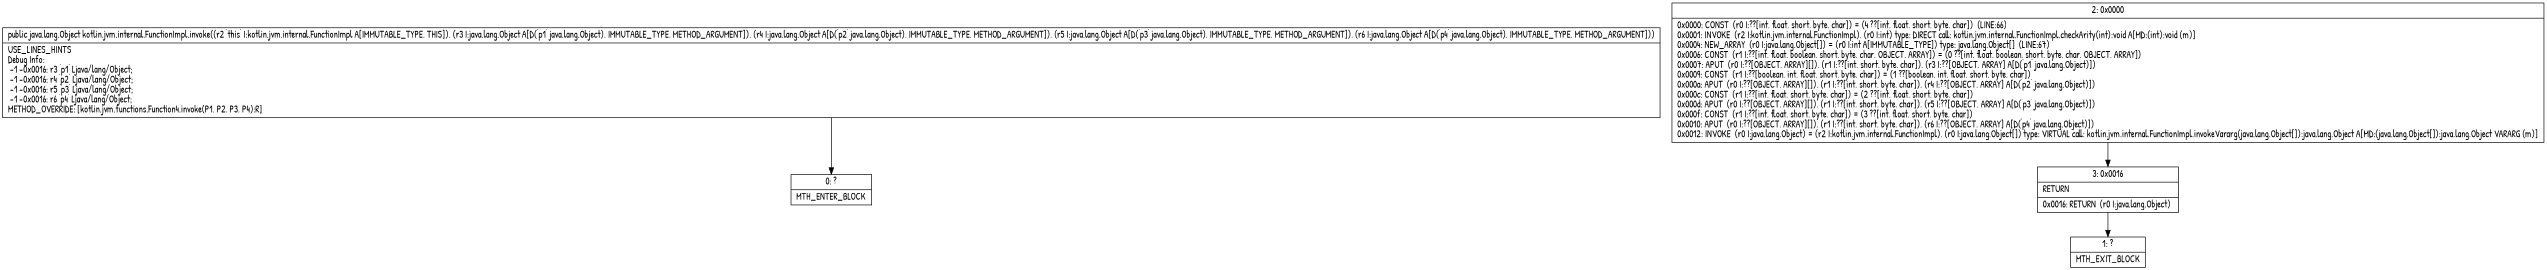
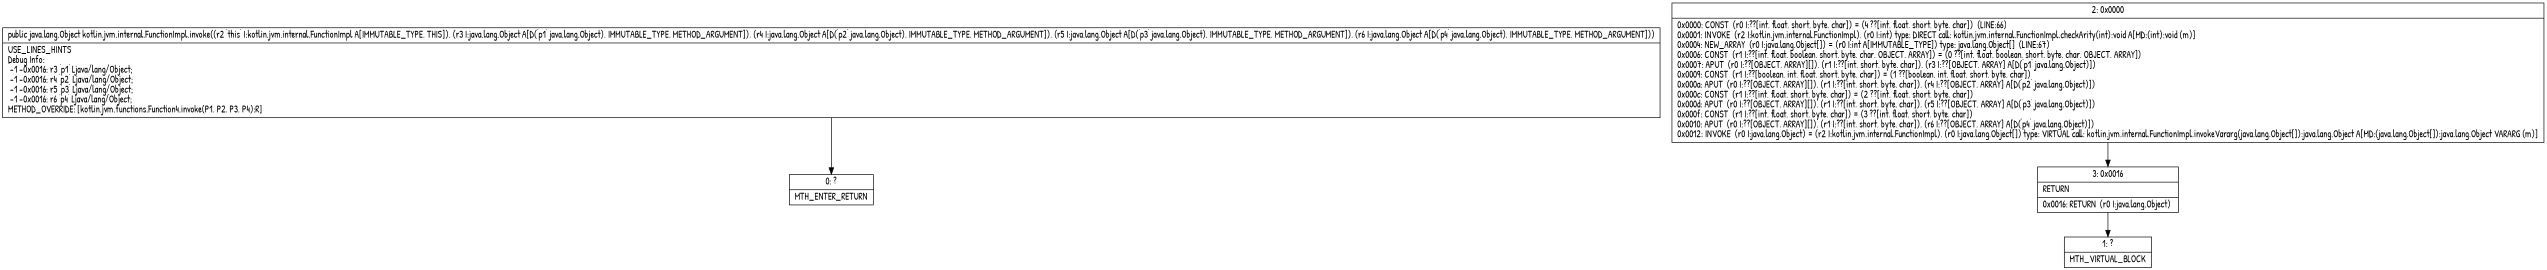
  digraph {
    fontname="Patrick Hand"
    node [fontname="Patrick Hand" shape=record]
    edge [fontname="Patrick Hand"]
-   n1 [label="{0\:\ ?|MTH_ENTER_BLOCK\l}"]
+   n1 [label="{0\:\ ?|MTH_ENTER_RETURN\l}"]
    n2 [label="{2\:\ 0x0000|0x0000: CONST  (r0 I:??[int, float, short, byte, char]) = (4 ??[int, float, short, byte, char])  (LINE:66)\l0x0001: INVOKE  (r2 I:kotlin.jvm.internal.FunctionImpl), (r0 I:int) type: DIRECT call: kotlin.jvm.internal.FunctionImpl.checkArity(int):void A[MD:(int):void (m)]\l0x0004: NEW_ARRAY  (r0 I:java.lang.Object[]) = (r0 I:int A[IMMUTABLE_TYPE]) type: java.lang.Object[]  (LINE:67)\l0x0006: CONST  (r1 I:??[int, float, boolean, short, byte, char, OBJECT, ARRAY]) = (0 ??[int, float, boolean, short, byte, char, OBJECT, ARRAY]) \l0x0007: APUT  (r0 I:??[OBJECT, ARRAY][]), (r1 I:??[int, short, byte, char]), (r3 I:??[OBJECT, ARRAY] A[D('p1' java.lang.Object)]) \l0x0009: CONST  (r1 I:??[boolean, int, float, short, byte, char]) = (1 ??[boolean, int, float, short, byte, char]) \l0x000a: APUT  (r0 I:??[OBJECT, ARRAY][]), (r1 I:??[int, short, byte, char]), (r4 I:??[OBJECT, ARRAY] A[D('p2' java.lang.Object)]) \l0x000c: CONST  (r1 I:??[int, float, short, byte, char]) = (2 ??[int, float, short, byte, char]) \l0x000d: APUT  (r0 I:??[OBJECT, ARRAY][]), (r1 I:??[int, short, byte, char]), (r5 I:??[OBJECT, ARRAY] A[D('p3' java.lang.Object)]) \l0x000f: CONST  (r1 I:??[int, float, short, byte, char]) = (3 ??[int, float, short, byte, char]) \l0x0010: APUT  (r0 I:??[OBJECT, ARRAY][]), (r1 I:??[int, short, byte, char]), (r6 I:??[OBJECT, ARRAY] A[D('p4' java.lang.Object)]) \l0x0012: INVOKE  (r0 I:java.lang.Object) = (r2 I:kotlin.jvm.internal.FunctionImpl), (r0 I:java.lang.Object[]) type: VIRTUAL call: kotlin.jvm.internal.FunctionImpl.invokeVararg(java.lang.Object[]):java.lang.Object A[MD:(java.lang.Object[]):java.lang.Object VARARG (m)]\l}"]
    n3 [label="{3\:\ 0x0016|RETURN\l|0x0016: RETURN  (r0 I:java.lang.Object) \l}"]
-   n4 [label="{1\:\ ?|MTH_EXIT_BLOCK\l}"]
+   n4 [label="{1\:\ ?|MTH_VIRTUAL_BLOCK\l}"]
    n5 [label="{public java.lang.Object kotlin.jvm.internal.FunctionImpl.invoke((r2 'this' I:kotlin.jvm.internal.FunctionImpl A[IMMUTABLE_TYPE, THIS]), (r3 I:java.lang.Object A[D('p1' java.lang.Object), IMMUTABLE_TYPE, METHOD_ARGUMENT]), (r4 I:java.lang.Object A[D('p2' java.lang.Object), IMMUTABLE_TYPE, METHOD_ARGUMENT]), (r5 I:java.lang.Object A[D('p3' java.lang.Object), IMMUTABLE_TYPE, METHOD_ARGUMENT]), (r6 I:java.lang.Object A[D('p4' java.lang.Object), IMMUTABLE_TYPE, METHOD_ARGUMENT]))  | USE_LINES_HINTS\lDebug Info:\l  \-1 \-0x0016: r3 'p1' Ljava\/lang\/Object;\l  \-1 \-0x0016: r4 'p2' Ljava\/lang\/Object;\l  \-1 \-0x0016: r5 'p3' Ljava\/lang\/Object;\l  \-1 \-0x0016: r6 'p4' Ljava\/lang\/Object;\lMETHOD_OVERRIDE: [kotlin.jvm.functions.Function4.invoke(P1, P2, P3, P4):R]\l}"]
    n2 -> n3
    n3 -> n4
    n5 -> n1
  }
